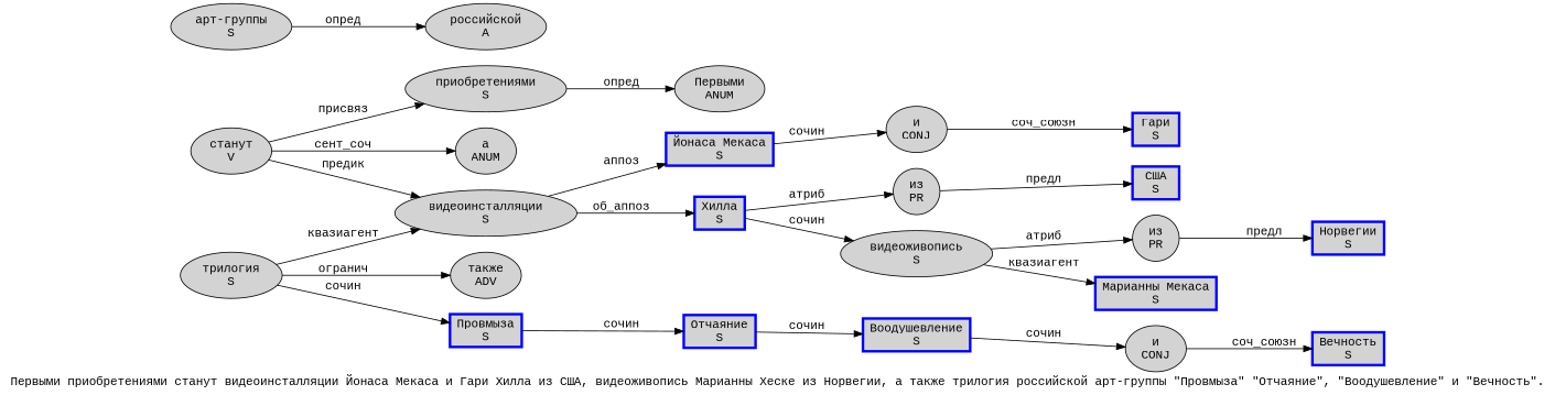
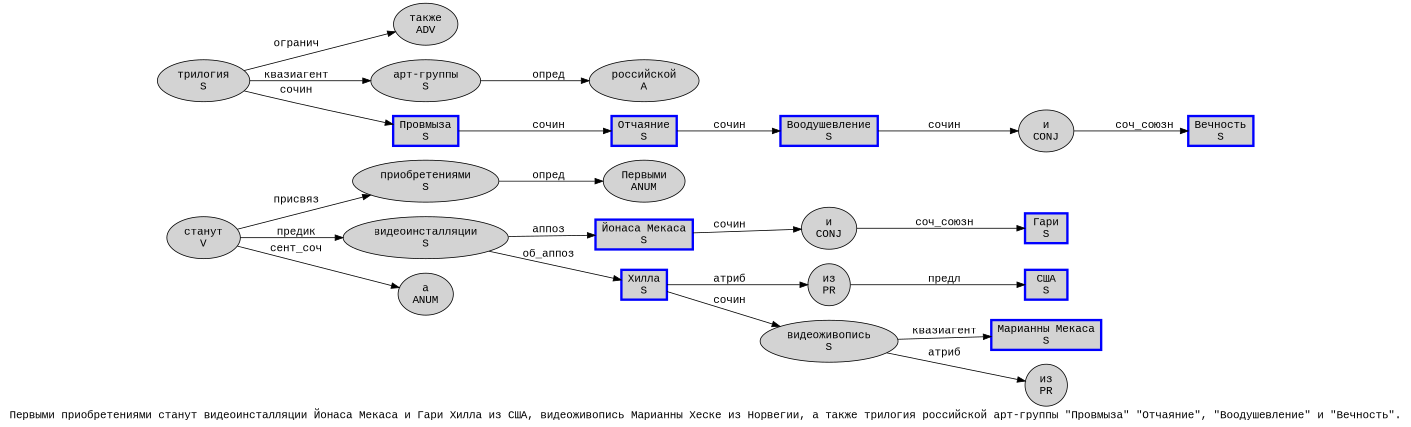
  digraph {
    fontname="Liberation Mono"
    label="Первыми приобретениями станут видеоинсталляции Йонаса Мекаса и Гари Хилла из США, видеоживопись Марианны Хеске из Норвегии, а также трилогия российской арт-группы \"Провмыза\" \"Отчаяние\", \"Воодушевление\" и \"Вечность\"."
    rankdir=LR
    node [fillcolor=lightgray fontname="Liberation Mono" penwidth=1 shape=ellipse style=filled]
    edge [fontname="Liberation Mono"]
    n1 [label="Первыми\nANUM"]
    n2 [label="приобретениями\nS"]
    n3 [label="станут\nV"]
    n4 [label="видеоинсталляции\nS"]
    n5 [label="а\nANUM"]
    n6 [color=blue label="Йонаса Мекаса\nS" penwidth=3 shape=box]
    n7 [color=blue label="Хилла\nS" penwidth=3 shape=box]
    n8 [label="и\nCONJ"]
    n9 [label="из\nPR"]
    n10 [label="видеоживопись\nS"]
    n11 [color=blue label="Гари\nS" penwidth=3 shape=box]
    n12 [color=blue label="США\nS" penwidth=3 shape=box]
    n13 [color=blue label="Марианны Мекаса\nS" penwidth=3 shape=box]
    n14 [label="из\nPR"]
-   n15 [color=blue label="Норвегии\nS" penwidth=3 shape=box]
    n16 [label="также\nADV"]
    n17 [label="трилогия\nS"]
    n18 [label="арт-группы\nS"]
    n19 [color=blue label="Провмыза\nS" penwidth=3 shape=box]
    n20 [label="российской\nA"]
    n21 [color=blue label="Отчаяние\nS" penwidth=3 shape=box]
    n22 [color=blue label="Воодушевление\nS" penwidth=3 shape=box]
    n23 [label="и\nCONJ"]
    n24 [color=blue label="Вечность\nS" penwidth=3 shape=box]
    n2 -> n1 [label="опред"]
    n3 -> n2 [label="присвяз"]
    n3 -> n4 [label="предик"]
    n3 -> n5 [label="сент_соч"]
    n4 -> n6 [label="аппоз"]
    n4 -> n7 [label="об_аппоз"]
    n6 -> n8 [label="сочин"]
    n7 -> n9 [label="атриб"]
    n7 -> n10 [label="сочин"]
    n8 -> n11 [label="соч_союзн"]
    n9 -> n12 [label="предл"]
    n10 -> n13 [label="квазиагент"]
    n10 -> n14 [label="атриб"]
-   n14 -> n15 [label="предл"]
    n17 -> n16 [label="огранич"]
-   n17 -> n4 [label="квазиагент"]
+   n17 -> n18 [label="квазиагент"]
    n17 -> n19 [label="сочин"]
    n18 -> n20 [label="опред"]
    n19 -> n21 [label="сочин"]
    n21 -> n22 [label="сочин"]
    n22 -> n23 [label="сочин"]
    n23 -> n24 [label="соч_союзн"]
  }
